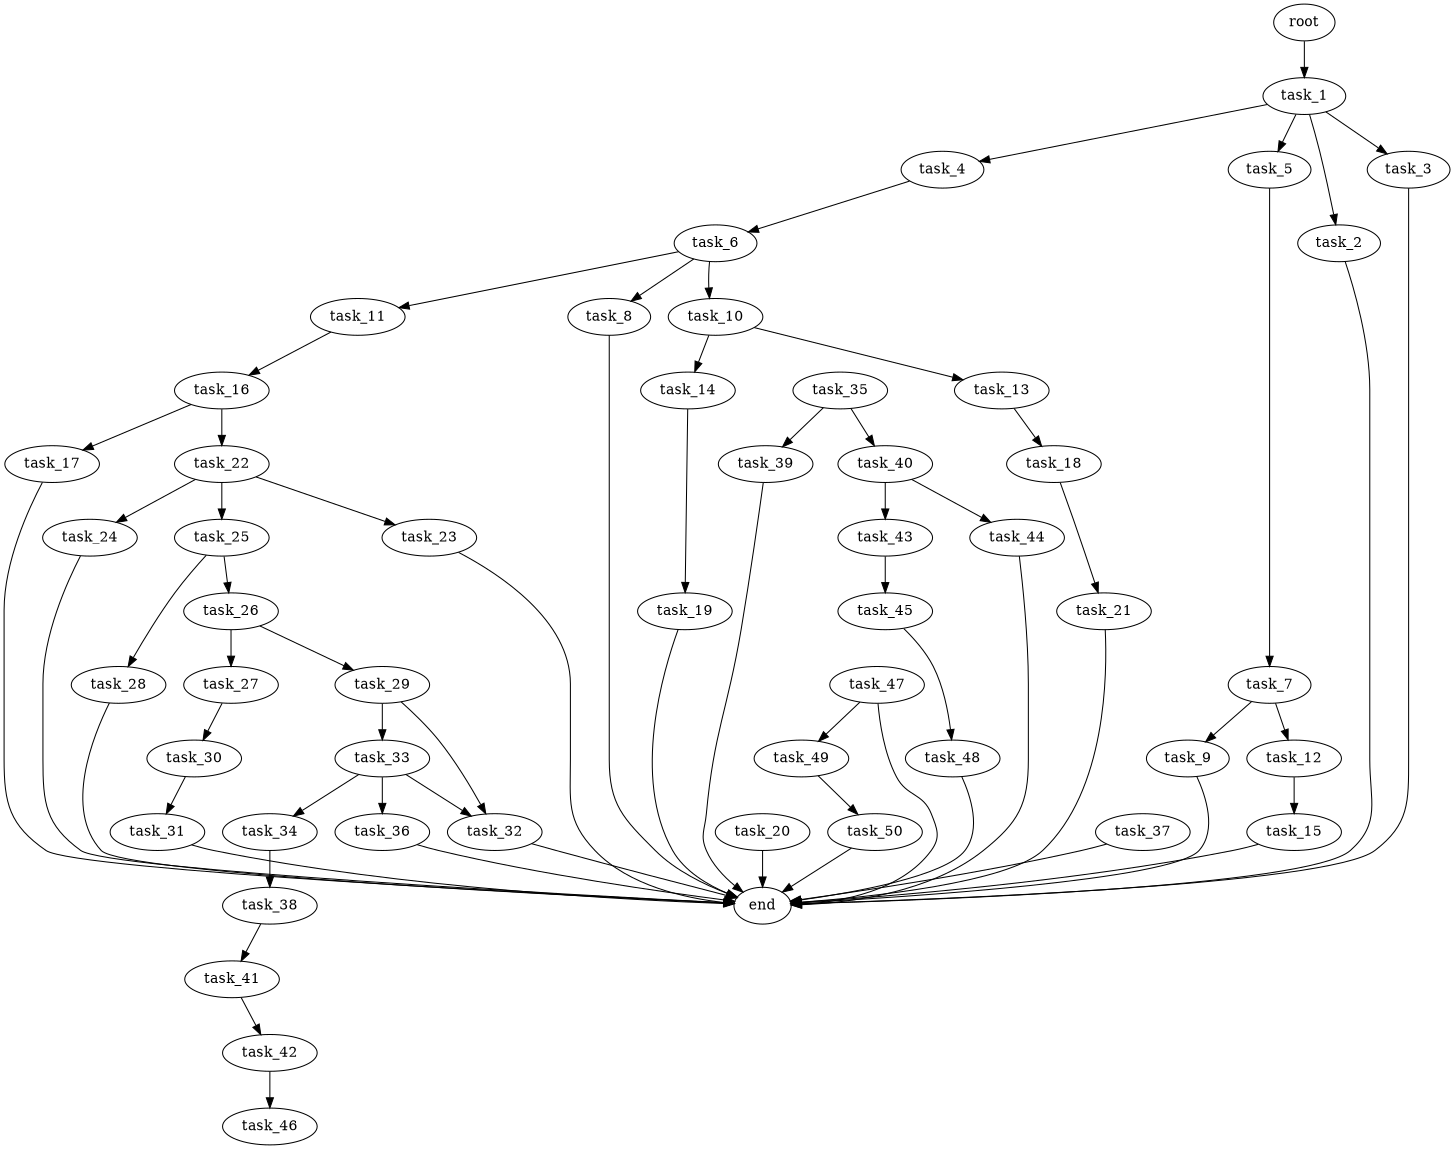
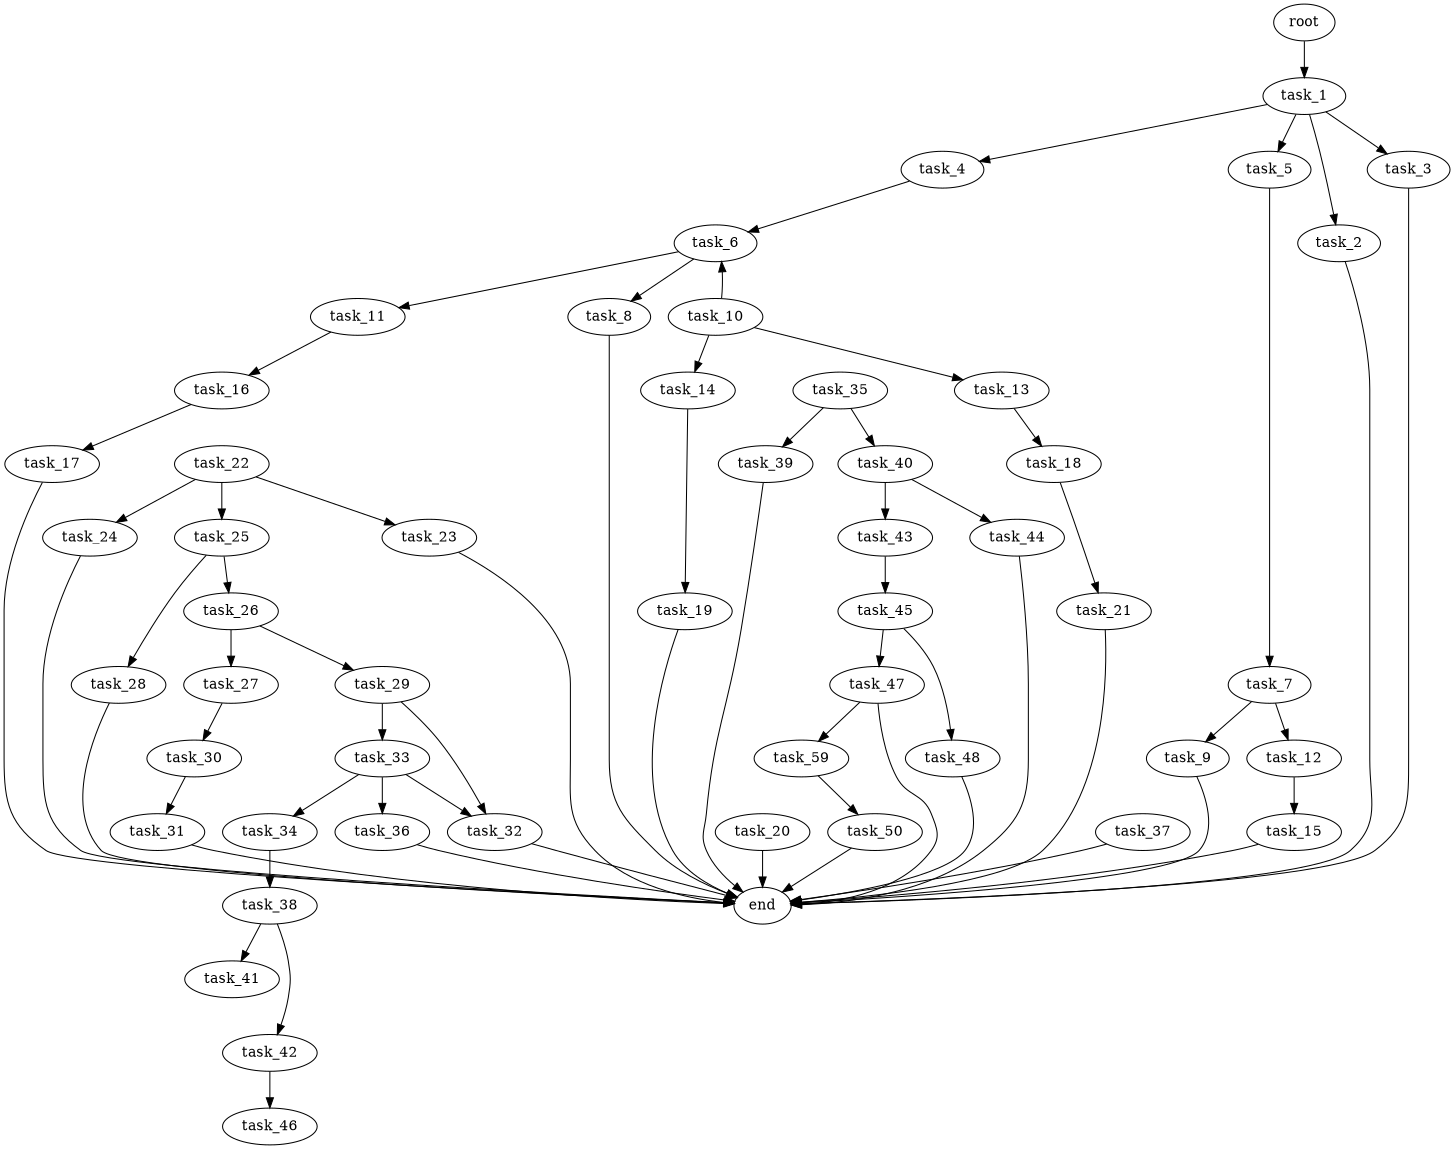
  digraph {
    root
    task_1
    task_2
    task_3
    task_4
    task_5
    end
    task_6
    task_7
    task_8
    task_10
    task_11
    task_9
    task_12
    task_13
    task_14
    task_16
    task_15
    task_18
    task_19
    task_17
    task_22
    task_21
    task_20
    task_23
    task_24
    task_25
    task_26
    task_28
    task_27
    task_29
    task_30
    task_32
    task_33
    task_31
    task_34
    task_36
    task_38
    task_35
    task_39
    task_40
    task_41
    task_37
    task_43
    task_44
    task_42
    task_45
    task_46
    task_47
    task_48
-   task_49
+   task_49 [label=task_59]
    task_50
    root -> task_1
    task_1 -> task_2
    task_1 -> task_3
    task_1 -> task_4
    task_1 -> task_5
    task_2 -> end
    task_3 -> end
    task_4 -> task_6
    task_5 -> task_7
    task_6 -> task_8
-   task_6 -> task_10
+   task_10 -> task_6
    task_6 -> task_11
    task_7 -> task_9
    task_7 -> task_12
    task_8 -> end
    task_10 -> task_13
    task_10 -> task_14
    task_11 -> task_16
    task_9 -> end
    task_12 -> task_15
    task_13 -> task_18
    task_14 -> task_19
    task_16 -> task_17
-   task_16 -> task_22
    task_15 -> end
    task_18 -> task_21
    task_19 -> end
    task_17 -> end
    task_22 -> task_23
    task_22 -> task_24
    task_22 -> task_25
    task_21 -> end
    task_20 -> end
    task_23 -> end
    task_24 -> end
    task_25 -> task_26
    task_25 -> task_28
    task_26 -> task_27
    task_26 -> task_29
    task_28 -> end
    task_27 -> task_30
    task_29 -> task_32
    task_29 -> task_33
    task_30 -> task_31
    task_32 -> end
    task_33 -> task_32
    task_33 -> task_34
    task_33 -> task_36
    task_31 -> end
    task_34 -> task_38
    task_36 -> end
    task_38 -> task_41
    task_35 -> task_39
    task_35 -> task_40
    task_39 -> end
    task_40 -> task_43
    task_40 -> task_44
-   task_41 -> task_42
+   task_38 -> task_42
    task_37 -> end
    task_43 -> task_45
    task_44 -> end
    task_42 -> task_46
+   task_45 -> task_47
    task_45 -> task_48
    task_47 -> end
    task_47 -> task_49
    task_48 -> end
    task_49 -> task_50
    task_50 -> end
  }
